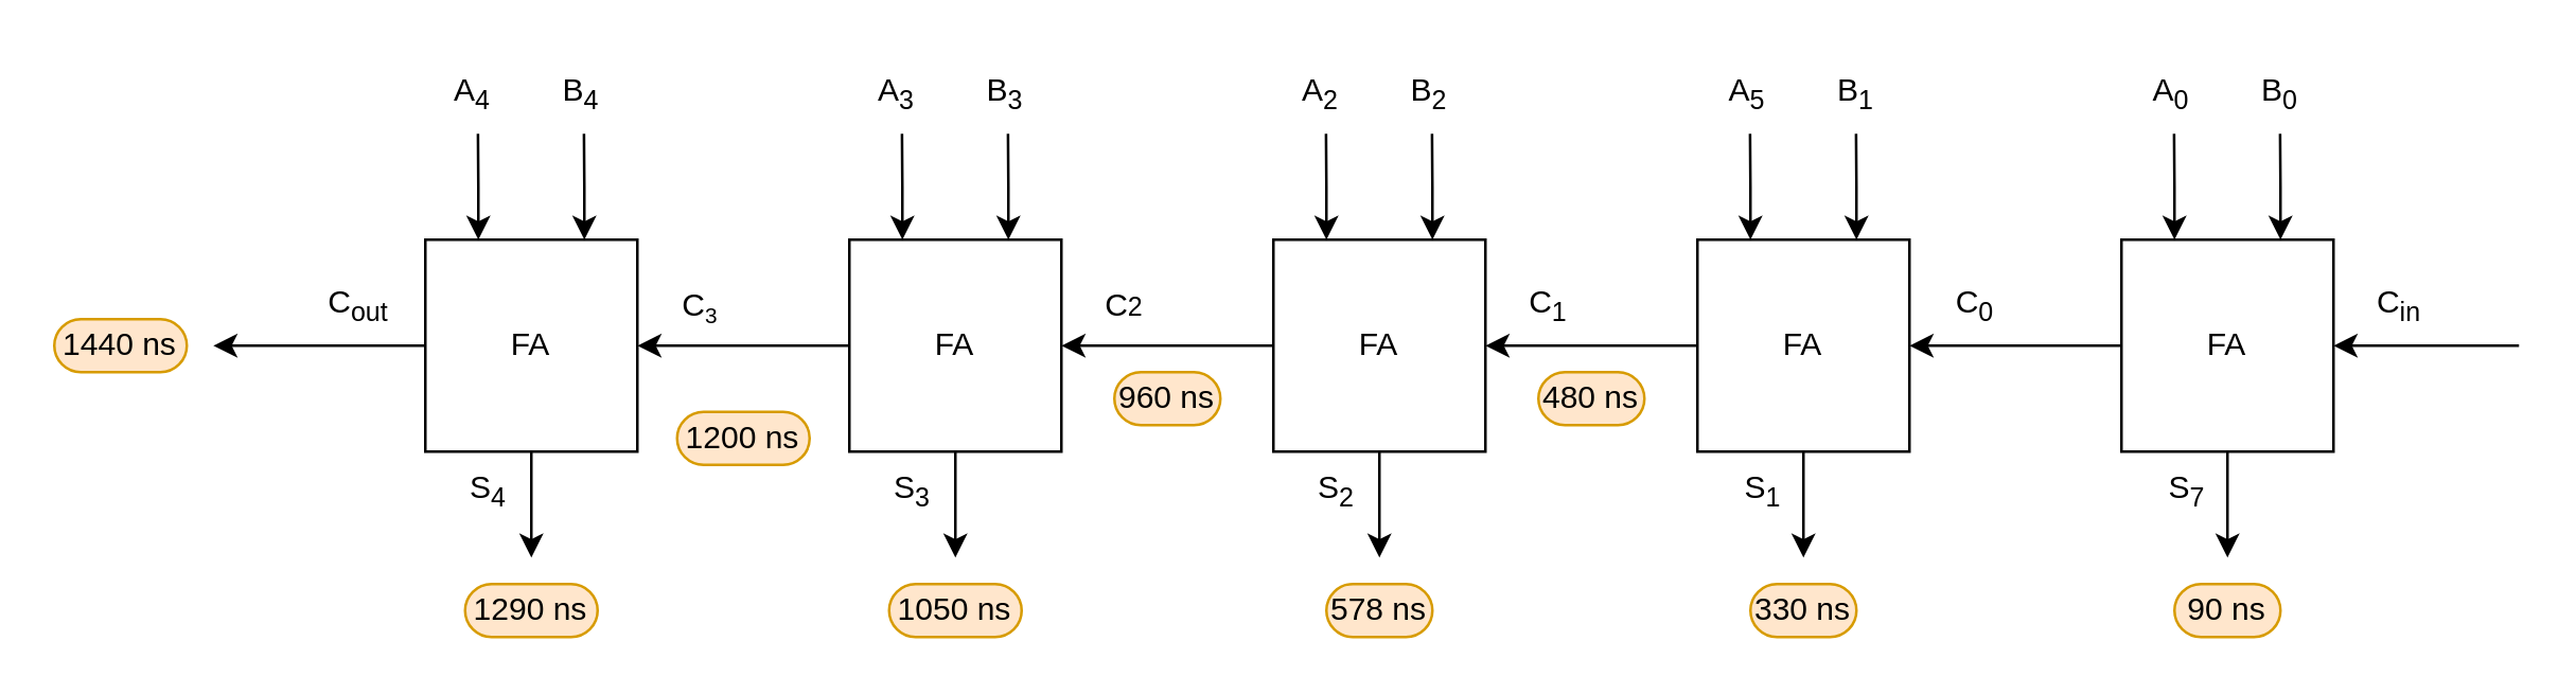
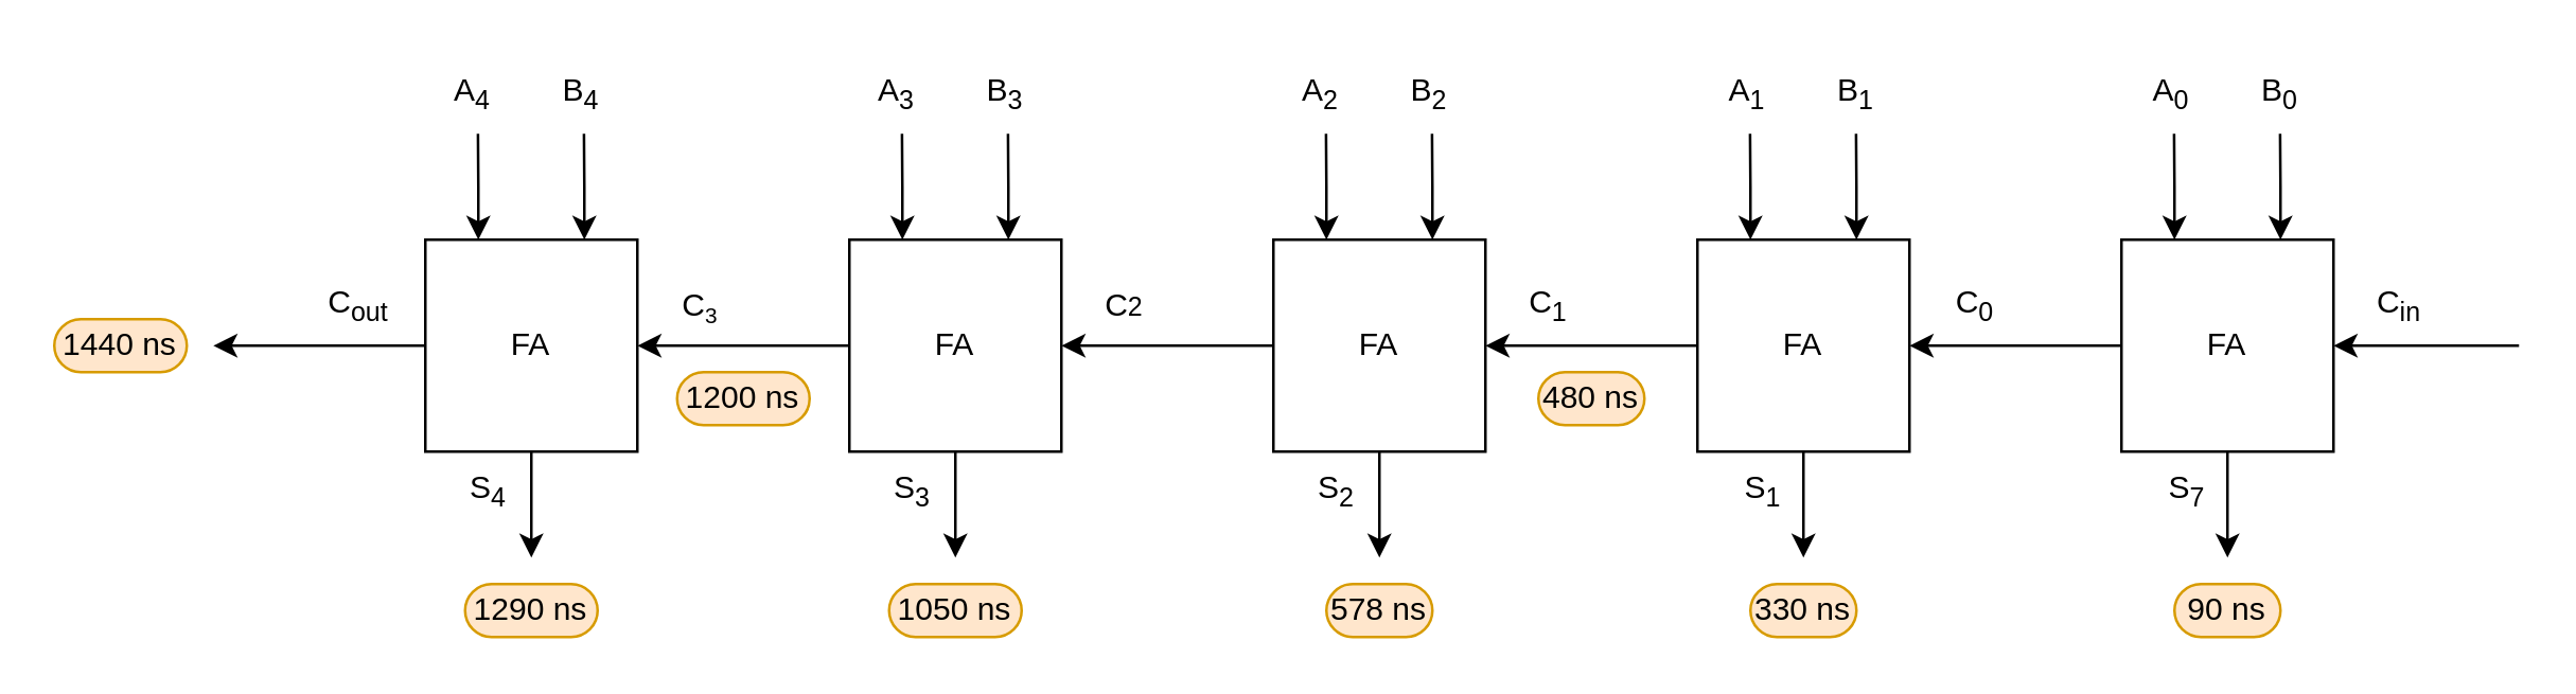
  <mxCell id="0" />
  <mxCell id="1" parent="0" />
  <mxCell id="2" style="edgeStyle=orthogonalEdgeStyle;rounded=0;orthogonalLoop=1;jettySize=auto;html=1;exitX=0.25;exitY=0;exitDx=0;exitDy=0;startArrow=classic;startFill=1;endArrow=none;endFill=0;" edge="1" parent="1" source="7"><mxGeometry relative="1" as="geometry"><mxPoint x="819.857" y="50" as="targetPoint" /></mxGeometry></mxCell>
  <mxCell id="3" style="edgeStyle=orthogonalEdgeStyle;rounded=0;orthogonalLoop=1;jettySize=auto;html=1;exitX=0.75;exitY=0;exitDx=0;exitDy=0;endArrow=none;endFill=0;startArrow=classic;startFill=1;" edge="1" parent="1" source="7"><mxGeometry relative="1" as="geometry"><mxPoint x="859.857" y="50" as="targetPoint" /></mxGeometry></mxCell>
  <mxCell id="4" style="edgeStyle=orthogonalEdgeStyle;rounded=0;orthogonalLoop=1;jettySize=auto;html=1;" edge="1" parent="1" source="7"><mxGeometry relative="1" as="geometry"><mxPoint x="840" y="210" as="targetPoint" /></mxGeometry></mxCell>
  <mxCell id="5" style="edgeStyle=orthogonalEdgeStyle;rounded=0;orthogonalLoop=1;jettySize=auto;html=1;exitX=0;exitY=0.5;exitDx=0;exitDy=0;entryX=1;entryY=0.5;entryDx=0;entryDy=0;" edge="1" parent="1" source="7"><mxGeometry relative="1" as="geometry"><mxPoint x="720" y="130" as="targetPoint" /></mxGeometry></mxCell>
  <mxCell id="6" style="edgeStyle=orthogonalEdgeStyle;rounded=0;orthogonalLoop=1;jettySize=auto;html=1;exitX=1;exitY=0.5;exitDx=0;exitDy=0;startArrow=classic;startFill=1;endArrow=none;endFill=0;" edge="1" parent="1" source="7"><mxGeometry relative="1" as="geometry"><mxPoint x="950" y="130" as="targetPoint" /></mxGeometry></mxCell>
  <mxCell id="7" value="FA" style="whiteSpace=wrap;html=1;aspect=fixed;fillColor=none;" vertex="1" parent="1"><mxGeometry x="800" y="90" width="80" height="80" as="geometry" /></mxCell>
  <mxCell id="8" style="edgeStyle=orthogonalEdgeStyle;rounded=0;orthogonalLoop=1;jettySize=auto;html=1;exitX=0.25;exitY=0;exitDx=0;exitDy=0;startArrow=classic;startFill=1;endArrow=none;endFill=0;" edge="1" parent="1" source="12"><mxGeometry relative="1" as="geometry"><mxPoint x="659.857" y="50" as="targetPoint" /></mxGeometry></mxCell>
  <mxCell id="9" style="edgeStyle=orthogonalEdgeStyle;rounded=0;orthogonalLoop=1;jettySize=auto;html=1;exitX=0.75;exitY=0;exitDx=0;exitDy=0;endArrow=none;endFill=0;startArrow=classic;startFill=1;" edge="1" parent="1" source="12"><mxGeometry relative="1" as="geometry"><mxPoint x="699.857" y="50" as="targetPoint" /></mxGeometry></mxCell>
  <mxCell id="10" style="edgeStyle=orthogonalEdgeStyle;rounded=0;orthogonalLoop=1;jettySize=auto;html=1;" edge="1" parent="1" source="12"><mxGeometry relative="1" as="geometry"><mxPoint x="680" y="210" as="targetPoint" /></mxGeometry></mxCell>
  <mxCell id="11" style="edgeStyle=orthogonalEdgeStyle;rounded=0;orthogonalLoop=1;jettySize=auto;html=1;exitX=0;exitY=0.5;exitDx=0;exitDy=0;entryX=1;entryY=0.5;entryDx=0;entryDy=0;" edge="1" parent="1" source="12"><mxGeometry relative="1" as="geometry"><mxPoint x="560" y="130" as="targetPoint" /></mxGeometry></mxCell>
  <mxCell id="12" value="FA" style="whiteSpace=wrap;html=1;aspect=fixed;fillColor=none;" vertex="1" parent="1"><mxGeometry x="640" y="90" width="80" height="80" as="geometry" /></mxCell>
  <mxCell id="13" style="edgeStyle=orthogonalEdgeStyle;rounded=0;orthogonalLoop=1;jettySize=auto;html=1;exitX=0.25;exitY=0;exitDx=0;exitDy=0;startArrow=classic;startFill=1;endArrow=none;endFill=0;" edge="1" parent="1" source="17"><mxGeometry relative="1" as="geometry"><mxPoint x="499.857" y="50" as="targetPoint" /></mxGeometry></mxCell>
  <mxCell id="14" style="edgeStyle=orthogonalEdgeStyle;rounded=0;orthogonalLoop=1;jettySize=auto;html=1;exitX=0.75;exitY=0;exitDx=0;exitDy=0;endArrow=none;endFill=0;startArrow=classic;startFill=1;" edge="1" parent="1" source="17"><mxGeometry relative="1" as="geometry"><mxPoint x="539.857" y="50" as="targetPoint" /></mxGeometry></mxCell>
  <mxCell id="15" style="edgeStyle=orthogonalEdgeStyle;rounded=0;orthogonalLoop=1;jettySize=auto;html=1;" edge="1" parent="1" source="17"><mxGeometry relative="1" as="geometry"><mxPoint x="520" y="210" as="targetPoint" /></mxGeometry></mxCell>
  <mxCell id="16" style="edgeStyle=orthogonalEdgeStyle;rounded=0;orthogonalLoop=1;jettySize=auto;html=1;exitX=0;exitY=0.5;exitDx=0;exitDy=0;entryX=1;entryY=0.5;entryDx=0;entryDy=0;" edge="1" parent="1" source="17"><mxGeometry relative="1" as="geometry"><mxPoint x="400" y="130" as="targetPoint" /></mxGeometry></mxCell>
  <mxCell id="17" value="FA" style="whiteSpace=wrap;html=1;aspect=fixed;fillColor=none;" vertex="1" parent="1"><mxGeometry x="480" y="90" width="80" height="80" as="geometry" /></mxCell>
  <mxCell id="18" style="edgeStyle=orthogonalEdgeStyle;rounded=0;orthogonalLoop=1;jettySize=auto;html=1;exitX=0.25;exitY=0;exitDx=0;exitDy=0;startArrow=classic;startFill=1;endArrow=none;endFill=0;" edge="1" parent="1" source="22"><mxGeometry relative="1" as="geometry"><mxPoint x="339.857" y="50" as="targetPoint" /></mxGeometry></mxCell>
  <mxCell id="19" style="edgeStyle=orthogonalEdgeStyle;rounded=0;orthogonalLoop=1;jettySize=auto;html=1;exitX=0.75;exitY=0;exitDx=0;exitDy=0;endArrow=none;endFill=0;startArrow=classic;startFill=1;" edge="1" parent="1" source="22"><mxGeometry relative="1" as="geometry"><mxPoint x="379.857" y="50" as="targetPoint" /></mxGeometry></mxCell>
  <mxCell id="20" style="edgeStyle=orthogonalEdgeStyle;rounded=0;orthogonalLoop=1;jettySize=auto;html=1;" edge="1" parent="1" source="22"><mxGeometry relative="1" as="geometry"><mxPoint x="360" y="210" as="targetPoint" /></mxGeometry></mxCell>
  <mxCell id="21" style="edgeStyle=orthogonalEdgeStyle;rounded=0;orthogonalLoop=1;jettySize=auto;html=1;exitX=0;exitY=0.5;exitDx=0;exitDy=0;entryX=1;entryY=0.5;entryDx=0;entryDy=0;" edge="1" parent="1" source="22"><mxGeometry relative="1" as="geometry"><mxPoint x="240" y="130" as="targetPoint" /></mxGeometry></mxCell>
  <mxCell id="22" value="FA" style="whiteSpace=wrap;html=1;aspect=fixed;fillColor=none;" vertex="1" parent="1"><mxGeometry x="320" y="90" width="80" height="80" as="geometry" /></mxCell>
  <mxCell id="23" style="edgeStyle=orthogonalEdgeStyle;rounded=0;orthogonalLoop=1;jettySize=auto;html=1;exitX=0.25;exitY=0;exitDx=0;exitDy=0;startArrow=classic;startFill=1;endArrow=none;endFill=0;" edge="1" parent="1" source="27"><mxGeometry relative="1" as="geometry"><mxPoint x="179.857" y="50" as="targetPoint" /></mxGeometry></mxCell>
  <mxCell id="24" style="edgeStyle=orthogonalEdgeStyle;rounded=0;orthogonalLoop=1;jettySize=auto;html=1;exitX=0.75;exitY=0;exitDx=0;exitDy=0;endArrow=none;endFill=0;startArrow=classic;startFill=1;" edge="1" parent="1" source="27"><mxGeometry relative="1" as="geometry"><mxPoint x="219.857" y="50" as="targetPoint" /></mxGeometry></mxCell>
  <mxCell id="25" style="edgeStyle=orthogonalEdgeStyle;rounded=0;orthogonalLoop=1;jettySize=auto;html=1;" edge="1" parent="1" source="27"><mxGeometry relative="1" as="geometry"><mxPoint x="200" y="210" as="targetPoint" /></mxGeometry></mxCell>
  <mxCell id="26" style="edgeStyle=orthogonalEdgeStyle;rounded=0;orthogonalLoop=1;jettySize=auto;html=1;exitX=0;exitY=0.5;exitDx=0;exitDy=0;" edge="1" parent="1" source="27"><mxGeometry relative="1" as="geometry"><mxPoint x="80" y="130" as="targetPoint" /></mxGeometry></mxCell>
  <mxCell id="27" value="FA" style="whiteSpace=wrap;html=1;aspect=fixed;fillColor=none;" vertex="1" parent="1"><mxGeometry x="160" y="90" width="80" height="80" as="geometry" /></mxCell>
  <mxCell id="28" value="A&lt;sub&gt;0&lt;/sub&gt;" style="text;html=1;align=center;verticalAlign=middle;whiteSpace=wrap;rounded=0;" vertex="1" parent="1"><mxGeometry x="804" y="20" width="30" height="30" as="geometry" /></mxCell>
  <mxCell id="29" value="B&lt;sub&gt;0&lt;/sub&gt;" style="text;html=1;align=center;verticalAlign=middle;whiteSpace=wrap;rounded=0;" vertex="1" parent="1"><mxGeometry x="845" y="20" width="30" height="30" as="geometry" /></mxCell>
  <mxCell id="30" value="C&lt;sub&gt;in&lt;/sub&gt;" style="text;html=1;align=center;verticalAlign=middle;whiteSpace=wrap;rounded=0;" vertex="1" parent="1"><mxGeometry x="890" y="100" width="30" height="30" as="geometry" /></mxCell>
  <mxCell id="31" value="S&lt;sub&gt;7&lt;/sub&gt;" style="text;html=1;align=center;verticalAlign=middle;whiteSpace=wrap;rounded=0;" vertex="1" parent="1"><mxGeometry x="810" y="170" width="30" height="30" as="geometry" /></mxCell>
- <mxCell id="32" value="A&lt;sub&gt;5&lt;/sub&gt;" style="text;html=1;align=center;verticalAlign=middle;whiteSpace=wrap;rounded=0;" vertex="1" parent="1"><mxGeometry x="644" y="20" width="30" height="30" as="geometry" /></mxCell>
+ <mxCell id="32" value="A&lt;sub&gt;1&lt;/sub&gt;" style="text;html=1;align=center;verticalAlign=middle;whiteSpace=wrap;rounded=0;" vertex="1" parent="1"><mxGeometry x="644" y="20" width="30" height="30" as="geometry" /></mxCell>
  <mxCell id="33" value="B&lt;sub&gt;1&lt;/sub&gt;" style="text;html=1;align=center;verticalAlign=middle;whiteSpace=wrap;rounded=0;" vertex="1" parent="1"><mxGeometry x="685" y="20" width="30" height="30" as="geometry" /></mxCell>
  <mxCell id="34" value="C&lt;sub&gt;0&lt;/sub&gt;" style="text;html=1;align=center;verticalAlign=middle;whiteSpace=wrap;rounded=0;" vertex="1" parent="1"><mxGeometry x="730" y="100" width="30" height="30" as="geometry" /></mxCell>
  <mxCell id="35" value="S&lt;sub&gt;1&lt;/sub&gt;" style="text;html=1;align=center;verticalAlign=middle;whiteSpace=wrap;rounded=0;" vertex="1" parent="1"><mxGeometry x="650" y="170" width="30" height="30" as="geometry" /></mxCell>
  <mxCell id="36" value="A&lt;sub&gt;2&lt;/sub&gt;" style="text;html=1;align=center;verticalAlign=middle;whiteSpace=wrap;rounded=0;" vertex="1" parent="1"><mxGeometry x="483" y="20" width="30" height="30" as="geometry" /></mxCell>
  <mxCell id="37" value="B&lt;sub&gt;2&lt;/sub&gt;" style="text;html=1;align=center;verticalAlign=middle;whiteSpace=wrap;rounded=0;" vertex="1" parent="1"><mxGeometry x="524" y="20" width="30" height="30" as="geometry" /></mxCell>
  <mxCell id="38" value="C&lt;sub&gt;1&lt;/sub&gt;" style="text;html=1;align=center;verticalAlign=middle;whiteSpace=wrap;rounded=0;" vertex="1" parent="1"><mxGeometry x="569" y="100" width="30" height="30" as="geometry" /></mxCell>
  <mxCell id="39" value="S&lt;sub&gt;2&lt;/sub&gt;" style="text;html=1;align=center;verticalAlign=middle;whiteSpace=wrap;rounded=0;" vertex="1" parent="1"><mxGeometry x="489" y="170" width="30" height="30" as="geometry" /></mxCell>
  <mxCell id="40" value="A&lt;sub&gt;3&lt;/sub&gt;" style="text;html=1;align=center;verticalAlign=middle;whiteSpace=wrap;rounded=0;" vertex="1" parent="1"><mxGeometry x="323" y="20" width="30" height="30" as="geometry" /></mxCell>
  <mxCell id="41" value="B&lt;sub&gt;3&lt;/sub&gt;" style="text;html=1;align=center;verticalAlign=middle;whiteSpace=wrap;rounded=0;" vertex="1" parent="1"><mxGeometry x="364" y="20" width="30" height="30" as="geometry" /></mxCell>
  <mxCell id="42" value="C&lt;span style=&quot;font-size: 10px;&quot;&gt;2&lt;/span&gt;" style="text;html=1;align=center;verticalAlign=middle;whiteSpace=wrap;rounded=0;" vertex="1" parent="1"><mxGeometry x="409" y="100" width="30" height="30" as="geometry" /></mxCell>
  <mxCell id="43" value="S&lt;sub&gt;3&lt;/sub&gt;" style="text;html=1;align=center;verticalAlign=middle;whiteSpace=wrap;rounded=0;" vertex="1" parent="1"><mxGeometry x="329" y="170" width="30" height="30" as="geometry" /></mxCell>
  <mxCell id="44" value="A&lt;sub&gt;4&lt;/sub&gt;" style="text;html=1;align=center;verticalAlign=middle;whiteSpace=wrap;rounded=0;" vertex="1" parent="1"><mxGeometry x="163" y="20" width="30" height="30" as="geometry" /></mxCell>
  <mxCell id="45" value="B&lt;sub&gt;4&lt;/sub&gt;" style="text;html=1;align=center;verticalAlign=middle;whiteSpace=wrap;rounded=0;" vertex="1" parent="1"><mxGeometry x="204" y="20" width="30" height="30" as="geometry" /></mxCell>
  <mxCell id="46" value="C&lt;span style=&quot;font-size: 10px;&quot;&gt;&lt;sub&gt;3&lt;/sub&gt;&lt;/span&gt;" style="text;html=1;align=center;verticalAlign=middle;whiteSpace=wrap;rounded=0;" vertex="1" parent="1"><mxGeometry x="249" y="100" width="30" height="30" as="geometry" /></mxCell>
  <mxCell id="47" value="S&lt;sub&gt;4&lt;/sub&gt;" style="text;html=1;align=center;verticalAlign=middle;whiteSpace=wrap;rounded=0;" vertex="1" parent="1"><mxGeometry x="169" y="170" width="30" height="30" as="geometry" /></mxCell>
  <mxCell id="48" value="C&lt;sub&gt;out&lt;/sub&gt;" style="text;html=1;align=center;verticalAlign=middle;whiteSpace=wrap;rounded=0;" vertex="1" parent="1"><mxGeometry x="120" y="100" width="30" height="30" as="geometry" /></mxCell>
  <mxCell id="49" value="90 ns" style="text;html=1;align=center;verticalAlign=middle;whiteSpace=wrap;rounded=1;fillColor=#ffe6cc;arcSize=50;strokeColor=#d79b00;" vertex="1" parent="1"><mxGeometry x="820" y="220" width="40" height="20" as="geometry" /></mxCell>
  <mxCell id="50" value="330 ns" style="text;html=1;align=center;verticalAlign=middle;whiteSpace=wrap;rounded=1;fillColor=#ffe6cc;arcSize=50;strokeColor=#d79b00;" vertex="1" parent="1"><mxGeometry x="660" y="220" width="40" height="20" as="geometry" /></mxCell>
  <mxCell id="51" value="480 ns" style="text;html=1;align=center;verticalAlign=middle;whiteSpace=wrap;rounded=1;fillColor=#ffe6cc;arcSize=50;strokeColor=#d79b00;" vertex="1" parent="1"><mxGeometry x="580" y="140" width="40" height="20" as="geometry" /></mxCell>
  <mxCell id="52" value="578 ns" style="text;html=1;align=center;verticalAlign=middle;whiteSpace=wrap;rounded=1;fillColor=#ffe6cc;arcSize=50;strokeColor=#d79b00;" vertex="1" parent="1"><mxGeometry x="500" y="220" width="40" height="20" as="geometry" /></mxCell>
- <mxCell id="53" value="960 ns" style="text;html=1;align=center;verticalAlign=middle;whiteSpace=wrap;rounded=1;fillColor=#ffe6cc;arcSize=50;strokeColor=#d79b00;" vertex="1" parent="1"><mxGeometry x="420" y="140" width="40" height="20" as="geometry" /></mxCell>
  <mxCell id="54" value="1050 ns" style="text;html=1;align=center;verticalAlign=middle;whiteSpace=wrap;rounded=1;fillColor=#ffe6cc;arcSize=50;strokeColor=#d79b00;" vertex="1" parent="1"><mxGeometry x="335" y="220" width="50" height="20" as="geometry" /></mxCell>
- <mxCell id="55" value="1200 ns" style="text;html=1;align=center;verticalAlign=middle;whiteSpace=wrap;rounded=1;fillColor=#ffe6cc;arcSize=50;strokeColor=#d79b00;" vertex="1" parent="1"><mxGeometry x="255" y="155" width="50" height="20" as="geometry" /></mxCell>
+ <mxCell id="55" value="1200 ns" style="text;html=1;align=center;verticalAlign=middle;whiteSpace=wrap;rounded=1;fillColor=#ffe6cc;arcSize=50;strokeColor=#d79b00;" vertex="1" parent="1"><mxGeometry x="255" y="140" width="50" height="20" as="geometry" /></mxCell>
  <mxCell id="56" value="1290 ns" style="text;html=1;align=center;verticalAlign=middle;whiteSpace=wrap;rounded=1;fillColor=#ffe6cc;arcSize=50;strokeColor=#d79b00;" vertex="1" parent="1"><mxGeometry x="175" y="220" width="50" height="20" as="geometry" /></mxCell>
  <mxCell id="57" value="1440 ns" style="text;html=1;align=center;verticalAlign=middle;whiteSpace=wrap;rounded=1;fillColor=#ffe6cc;arcSize=50;strokeColor=#d79b00;" vertex="1" parent="1"><mxGeometry x="20" y="120" width="50" height="20" as="geometry" /></mxCell>
